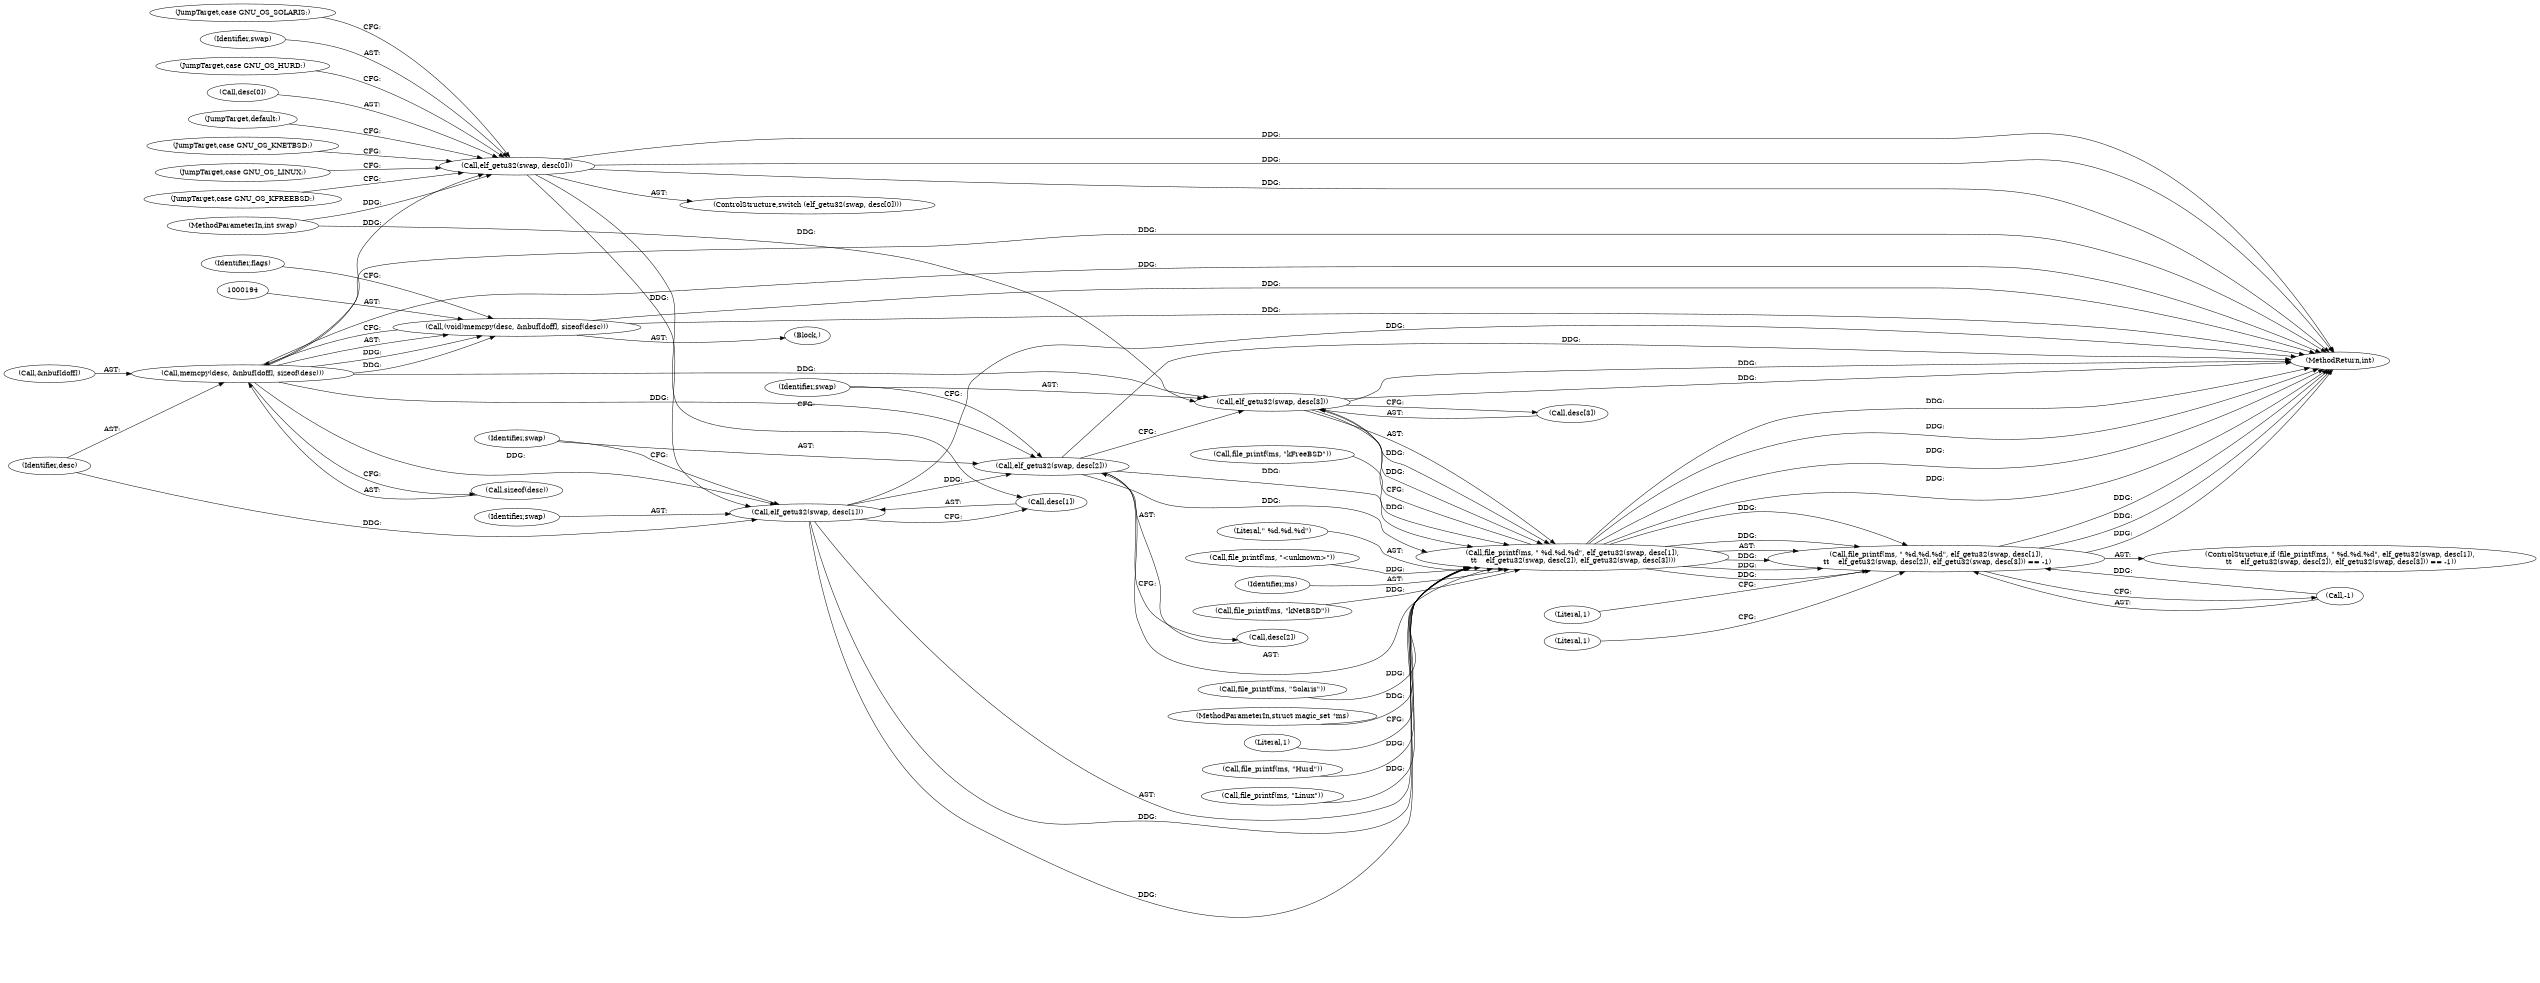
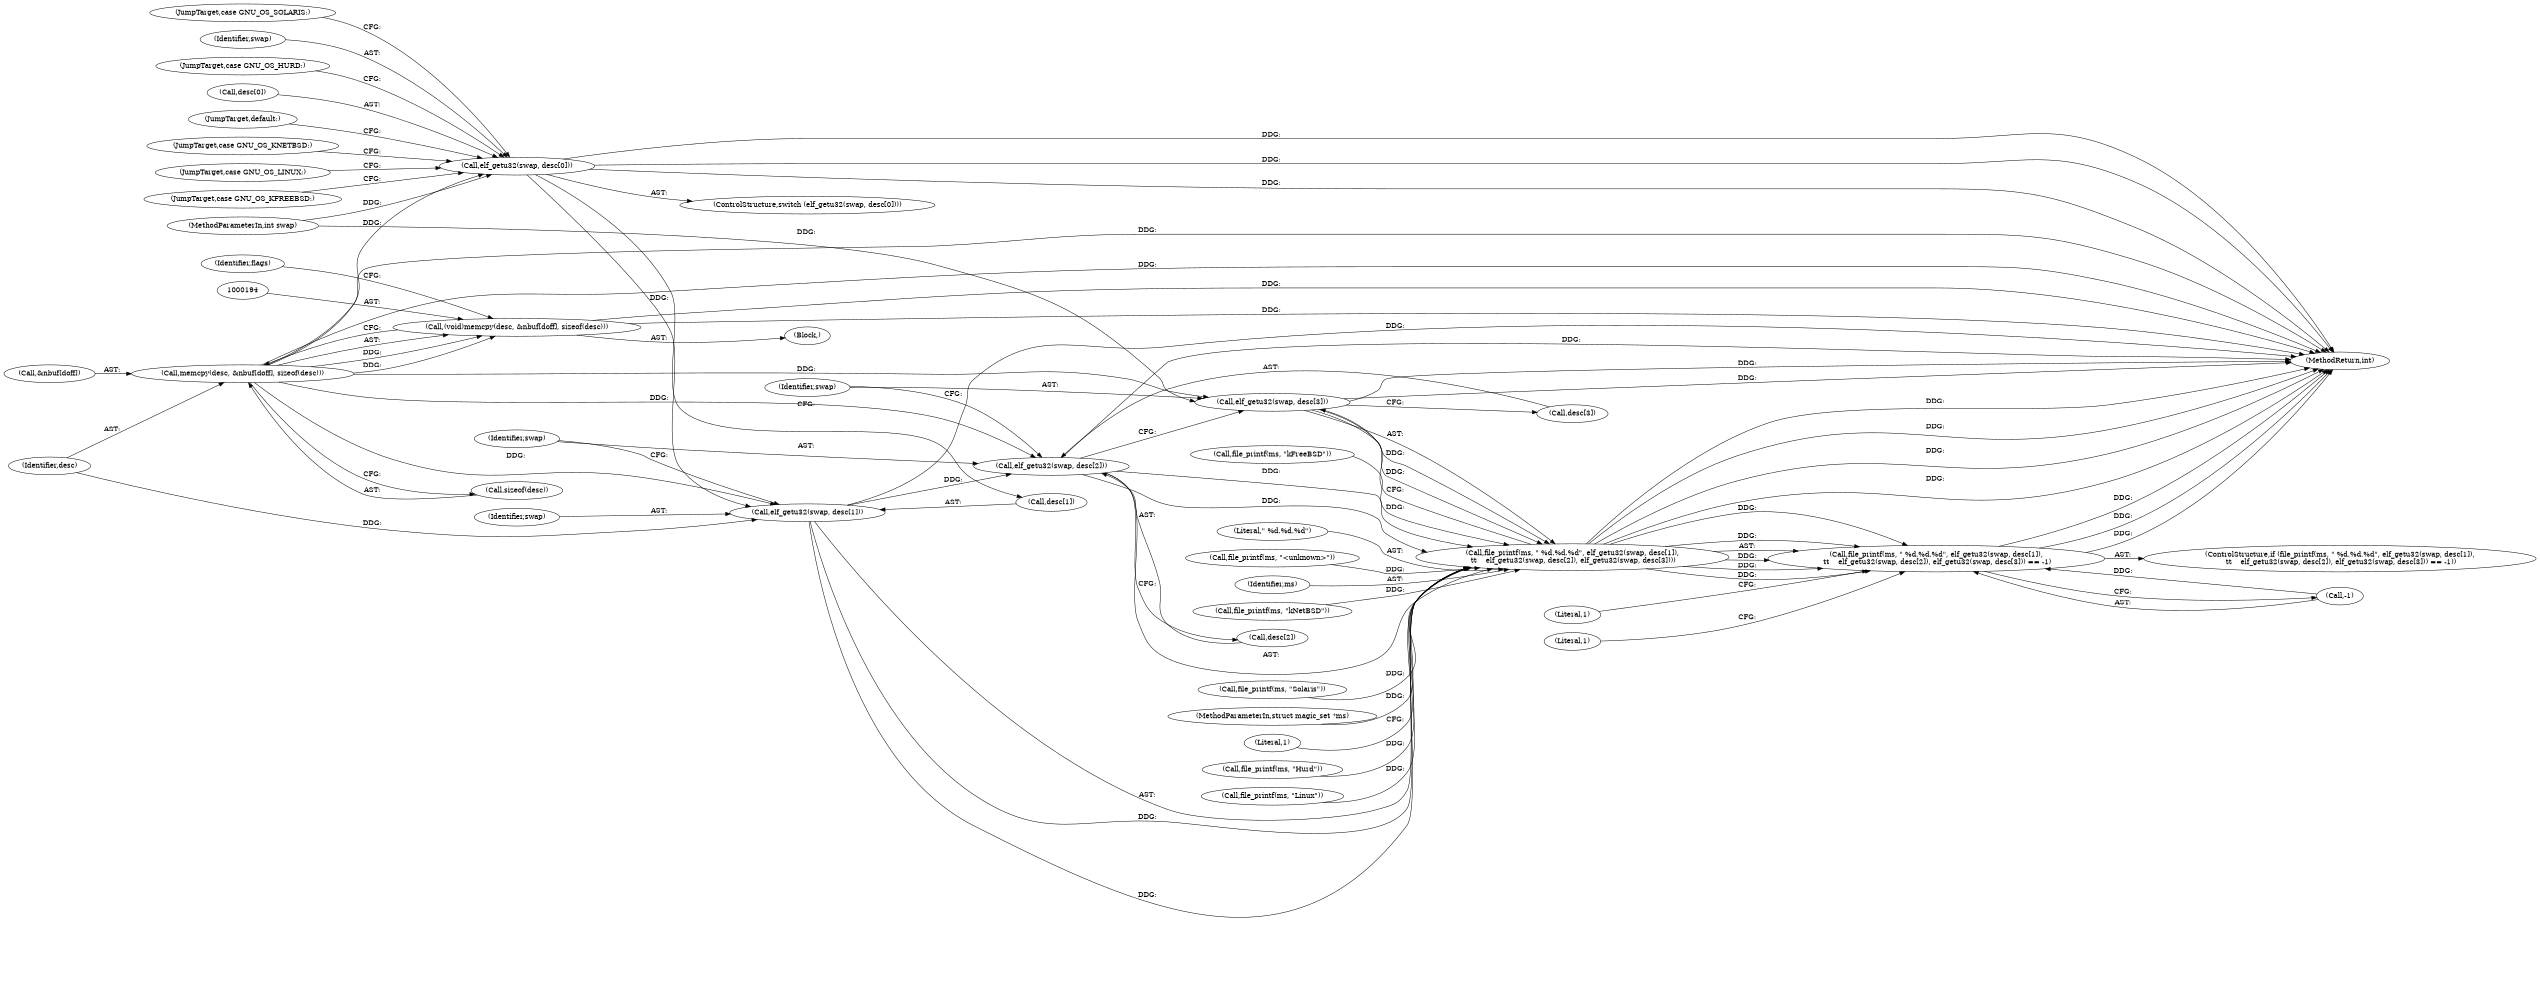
  digraph {
    rankdir=LR
    n1 [label="(Call,memcpy(desc, &nbuf[doff], sizeof(desc)))"]
    n2 [label="(Call,(void)memcpy(desc, &nbuf[doff], sizeof(desc)))"]
    n3 [label="(Call,elf_getu32(swap, desc[0]))"]
    n4 [label="(Call,elf_getu32(swap, desc[1]))"]
    n5 [label="(Call,elf_getu32(swap, desc[2]))"]
    n6 [label="(Call,elf_getu32(swap, desc[3]))"]
    n7 [label="(MethodReturn,int)"]
    n8 [label="(Call,sizeof(desc))"]
    n9 [label="(Block,)"]
    n10 [label="(ControlStructure,switch (elf_getu32(swap, desc[0])))"]
    n11 [label="(Call,desc[1])"]
    n12 [label="(Call,file_printf(ms, \" %d.%d.%d\", elf_getu32(swap, desc[1]),\n \t\t    elf_getu32(swap, desc[2]), elf_getu32(swap, desc[3])))"]
    n13 [label="(Call,desc[2])"]
    n14 [label="(Call,desc[3])"]
    n15 [label="(Call,desc[0])"]
    n16 [label="(Call,file_printf(ms, \" %d.%d.%d\", elf_getu32(swap, desc[1]),\n \t\t    elf_getu32(swap, desc[2]), elf_getu32(swap, desc[3])) == -1)"]
    n17 [label="(Call,-1)"]
    n18 [label="(ControlStructure,if (file_printf(ms, \" %d.%d.%d\", elf_getu32(swap, desc[1]),\n \t\t    elf_getu32(swap, desc[2]), elf_getu32(swap, desc[3])) == -1))"]
    n19 [label="(JumpTarget,default:)"]
    n20 [label="(Literal,\" %d.%d.%d\")"]
    n21 [label="(Call,&nbuf[doff])"]
    n22 [label="(Identifier,desc)"]
    n23 [label="(JumpTarget,case GNU_OS_KNETBSD:)"]
    n24 [label="(Call,file_printf(ms, \"<unknown>\"))"]
    n25 [label="(Literal,1)"]
    n26 [label="(Identifier,swap)"]
    n27 [label="(JumpTarget,case GNU_OS_LINUX:)"]
    n28 [label="(JumpTarget,case GNU_OS_KFREEBSD:)"]
    n29 [label="(Identifier,ms)"]
    n30 [label="(Call,file_printf(ms, \"kNetBSD\"))"]
    n31 [label="(Identifier,flags)"]
    n32 [label="(Call,file_printf(ms, \"Solaris\"))"]
    n33 [label="(MethodParameterIn,struct magic_set *ms)"]
    n34 [label="(MethodParameterIn,int swap)"]
    n35 [label="(Literal,1)"]
    n36 [label="(Identifier,swap)"]
    n37 [label="(JumpTarget,case GNU_OS_SOLARIS:)"]
    n38 [label="(Call,file_printf(ms, \"Hurd\"))"]
    n39 [label="(Identifier,swap)"]
    n40 [label="(Call,file_printf(ms, \"Linux\"))"]
    n41 [label="(Literal,1)"]
    n42 [label="(Identifier,swap)"]
    n43 [label="(JumpTarget,case GNU_OS_HURD:)"]
    n44 [label="(Call,file_printf(ms, \"kFreeBSD\"))"]
    1000194
    n1 -> n2 [label="AST: "]
    n1 -> n2 [label="DDG: "]
    n1 -> n2 [label="DDG: "]
    n1 -> n3 [label="DDG: "]
    n1 -> n4 [label="DDG: "]
    n1 -> n5 [label="DDG: "]
    n1 -> n6 [label="DDG: "]
    n1 -> n7 [label="DDG: "]
    n1 -> n7 [label="DDG: "]
    n1 -> n8 [label="CFG: "]
    n2 -> n1 [label="CFG: "]
    n2 -> n7 [label="DDG: "]
    n2 -> n7 [label="DDG: "]
    n2 -> n9 [label="AST: "]
    n3 -> n4 [label="DDG: "]
    n3 -> n7 [label="DDG: "]
    n3 -> n7 [label="DDG: "]
    n3 -> n7 [label="DDG: "]
    n3 -> n10 [label="AST: "]
    n3 -> n11 [label="CFG: "]
    n4 -> n5 [label="DDG: "]
    n4 -> n7 [label="DDG: "]
-   n4 -> n11 [label="CFG: "]
    n4 -> n12 [label="AST: "]
    n4 -> n12 [label="DDG: "]
    n4 -> n12 [label="DDG: "]
    n5 -> n6 [label="CFG: "]
    n5 -> n7 [label="DDG: "]
    n5 -> n12 [label="AST: "]
    n5 -> n12 [label="DDG: "]
    n5 -> n12 [label="DDG: "]
    n5 -> n13 [label="CFG: "]
    n6 -> n7 [label="DDG: "]
    n6 -> n7 [label="DDG: "]
    n6 -> n12 [label="AST: "]
    n6 -> n12 [label="DDG: "]
    n6 -> n12 [label="DDG: "]
    n6 -> n14 [label="CFG: "]
    n8 -> n1 [label="AST: "]
    n11 -> n4 [label="AST: "]
    n12 -> n6 [label="CFG: "]
    n12 -> n7 [label="DDG: "]
    n12 -> n7 [label="DDG: "]
    n12 -> n7 [label="DDG: "]
    n12 -> n7 [label="DDG: "]
    n12 -> n16 [label="AST: "]
    n12 -> n16 [label="DDG: "]
    n12 -> n16 [label="DDG: "]
    n12 -> n16 [label="DDG: "]
    n12 -> n16 [label="DDG: "]
    n12 -> n16 [label="DDG: "]
    n13 -> n5 [label="AST: "]
-   n14 -> n6 [label="AST: "]
+   n14 -> n5 [label="AST: "]
    n15 -> n3 [label="AST: "]
    n16 -> n7 [label="DDG: "]
    n16 -> n7 [label="DDG: "]
    n16 -> n7 [label="DDG: "]
    n16 -> n17 [label="CFG: "]
    n16 -> n18 [label="AST: "]
    n17 -> n16 [label="AST: "]
    n17 -> n16 [label="DDG: "]
    n19 -> n3 [label="CFG: "]
    n20 -> n12 [label="AST: "]
    n21 -> n1 [label="AST: "]
    n22 -> n1 [label="AST: "]
    n22 -> n4 [label="DDG: "]
    n23 -> n3 [label="CFG: "]
    n24 -> n12 [label="DDG: "]
    n25 -> n16 [label="CFG: "]
    n26 -> n4 [label="AST: "]
    n27 -> n3 [label="CFG: "]
    n28 -> n3 [label="CFG: "]
    n29 -> n12 [label="AST: "]
    n30 -> n12 [label="DDG: "]
    n31 -> n2 [label="CFG: "]
    n32 -> n12 [label="DDG: "]
    n33 -> n12 [label="DDG: "]
    n34 -> n3 [label="DDG: "]
    n34 -> n6 [label="DDG: "]
    n35 -> n12 [label="CFG: "]
    n36 -> n4 [label="CFG: "]
    n36 -> n5 [label="AST: "]
    n37 -> n3 [label="CFG: "]
    n38 -> n12 [label="DDG: "]
    n39 -> n5 [label="CFG: "]
    n39 -> n6 [label="AST: "]
    n40 -> n12 [label="DDG: "]
    n41 -> n16 [label="CFG: "]
    n42 -> n3 [label="AST: "]
    n43 -> n3 [label="CFG: "]
    n44 -> n12 [label="DDG: "]
    1000194 -> n2 [label="AST: "]
  }
